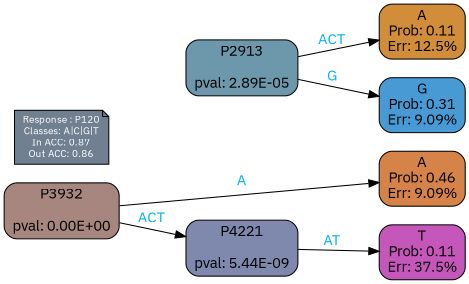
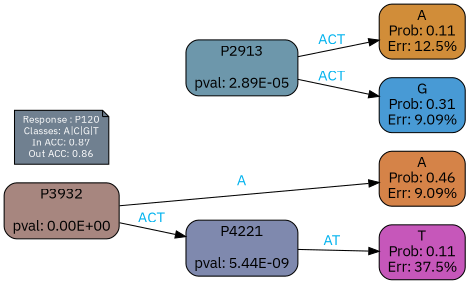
  digraph {
    fontname="IBM Plex Sans"
    rankdir=LR
    ranksep=equally
    splines=polylines
    node [color=black fontname="IBM Plex Sans" shape=box style="filled, rounded"]
    edge [fontcolor=deepskyblue2 fontname="IBM Plex Sans"]
    n1 [fillcolor="#d58348" label="A\nProb: 0.46\nErr: 9.09%"]
    n2 [fillcolor="#c657ba" label="T\nProb: 0.11\nErr: 37.5%"]
    n3 [fillcolor="#d18d39" label="A\nProb: 0.11\nErr: 12.5%"]
    n4 [fillcolor="#489ad5" label="G\nProb: 0.31\nErr: 9.09%"]
    n5 [align=left fillcolor=slategray fontcolor=white fontsize=10 label="Response : P120\nClasses: A|C|G|T\nIn ACC: 0.87\nOut ACC: 0.86\n" shape=note style=filled]
    n6 [fillcolor="#a7867f" label="P3932\n\npval: 0.00E+00"]
    n7 [fillcolor="#7f89ae" label="P4221\n\npval: 5.44E-09"]
    n8 [fillcolor="#6d97ab" label="P2913\n\npval: 2.89E-05"]
    subgraph sub_1 {
      rank=same
      n1
      n2
      n3
      n4
    }
    subgraph sub_2 {
      rank=same
      n5
      n6
    }
    n6 -> n1 [label=A]
    n6 -> n7 [label=ACT]
    n7 -> n2 [label=AT]
    n8 -> n3 [label=ACT]
-   n8 -> n4 [label=G]
+   n8 -> n4 [label=ACT]
  }
